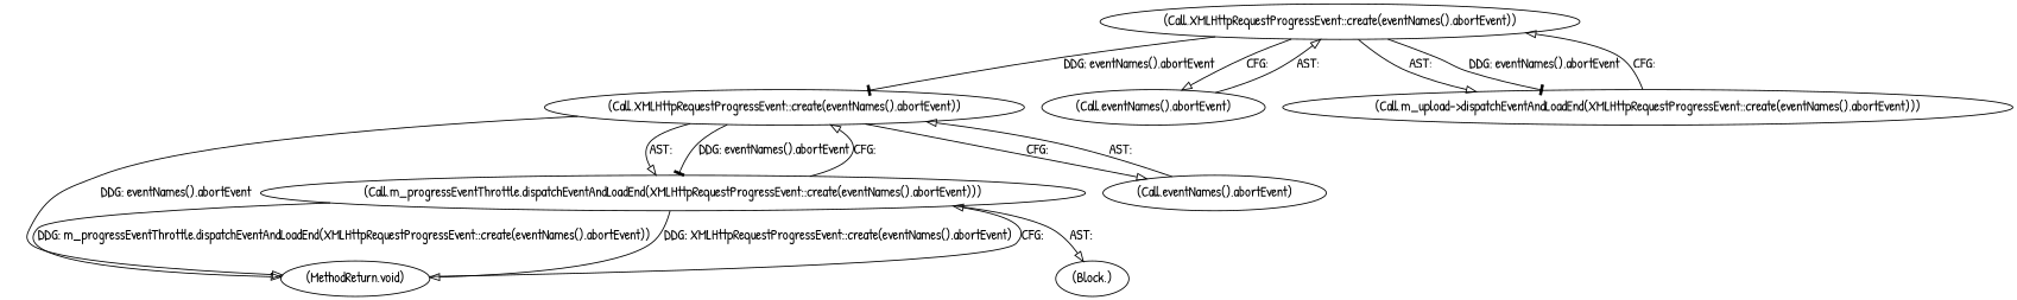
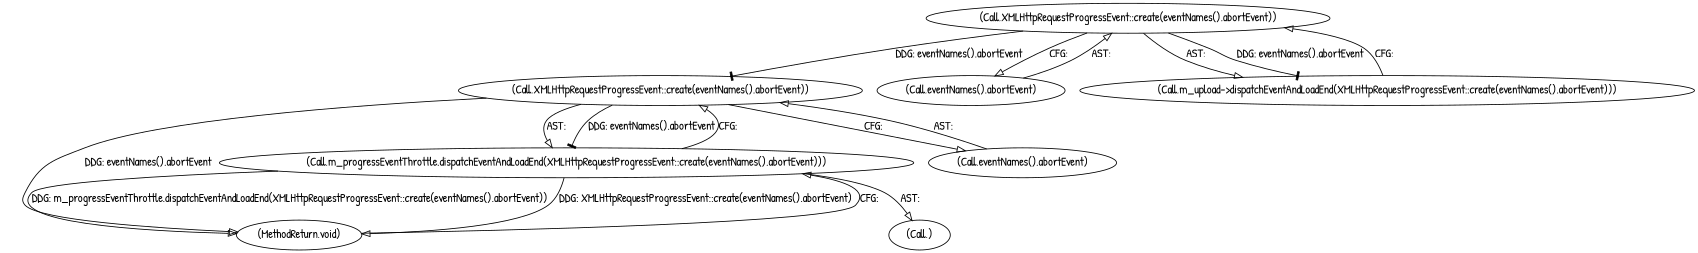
  digraph {
    fontname="Patrick Hand"
    node [fontname="Patrick Hand"]
    edge [arrowhead=onormal fontname="Patrick Hand"]
    n1 [label="(Call,XMLHttpRequestProgressEvent::create(eventNames().abortEvent))"]
    n2 [label="(Call,m_progressEventThrottle.dispatchEventAndLoadEnd(XMLHttpRequestProgressEvent::create(eventNames().abortEvent)))"]
    n3 [label="(Call,eventNames().abortEvent)"]
    n4 [label="(MethodReturn,void)"]
    n5 [label="(Call,XMLHttpRequestProgressEvent::create(eventNames().abortEvent))"]
    n6 [label="(Call,eventNames().abortEvent)"]
    n7 [label="(Call,m_upload->dispatchEventAndLoadEnd(XMLHttpRequestProgressEvent::create(eventNames().abortEvent)))"]
-   n8 [label="(Block,)"]
+   n8 [label="(Call,)"]
    n1 -> n2 [label="AST: "]
    n1 -> n2 [label="DDG: eventNames().abortEvent" arrowhead=tee]
    n1 -> n3 [label="CFG: "]
    n1 -> n4 [label="DDG: eventNames().abortEvent"]
    n2 -> n1 [label="CFG: "]
    n2 -> n4 [label="DDG: m_progressEventThrottle.dispatchEventAndLoadEnd(XMLHttpRequestProgressEvent::create(eventNames().abortEvent))"]
    n2 -> n4 [label="DDG: XMLHttpRequestProgressEvent::create(eventNames().abortEvent)"]
    n2 -> n8 [label="AST: "]
    n3 -> n1 [label="AST: "]
    n4 -> n2 [label="CFG: "]
    n5 -> n1 [label="DDG: eventNames().abortEvent" arrowhead=tee]
    n5 -> n6 [label="CFG: "]
    n5 -> n7 [label="AST: "]
    n5 -> n7 [label="DDG: eventNames().abortEvent" arrowhead=tee]
    n6 -> n5 [label="AST: "]
    n7 -> n5 [label="CFG: "]
  }
